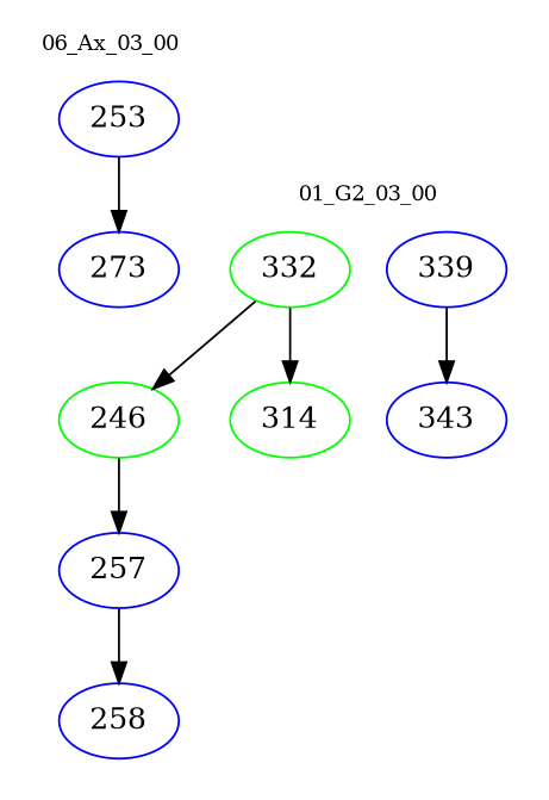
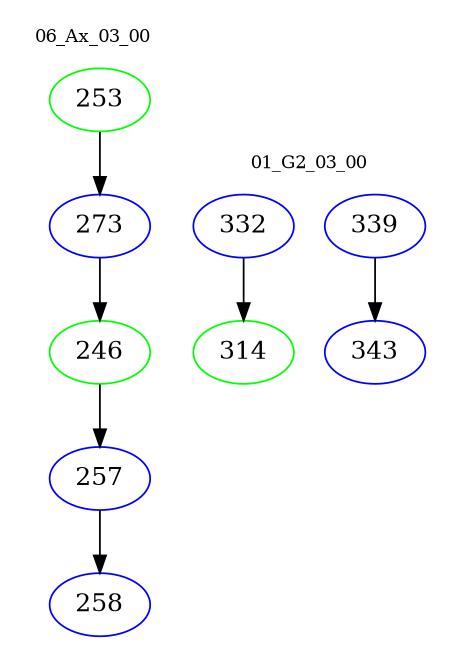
  digraph {
    node [color=blue]
    edge [color=black]
-   n1 [label=253]
+   n1 [color=green label=253]
    n2 [label=273]
    n3 [label=257]
    n4 [color=green label=246]
    n5 [label=258]
    n6 [label=339]
-   n7 [color=green label=332]
+   n7 [label=332]
    n8 [label=343]
    n9 [color=green label=314]
    subgraph cluster_1 {
      color=white
      fontsize=10
      label="06_Ax_03_00"
      n1
      n2
      n3
      n4
      n5
    }
    subgraph cluster_2 {
      color=white
      fontsize=10
      label="01_G2_03_00"
      n6
      n7
      n8
      n9
    }
    n1 -> n2
-   n7 -> n4
+   n2 -> n4
    n3 -> n5
    n4 -> n3
    n6 -> n8
    n7 -> n9
  }
